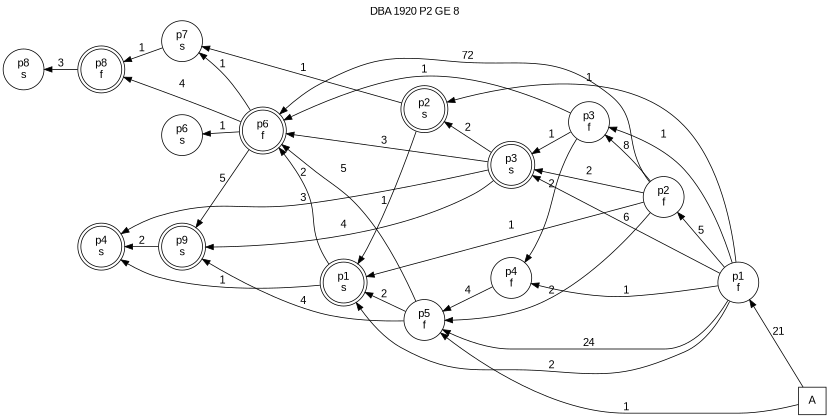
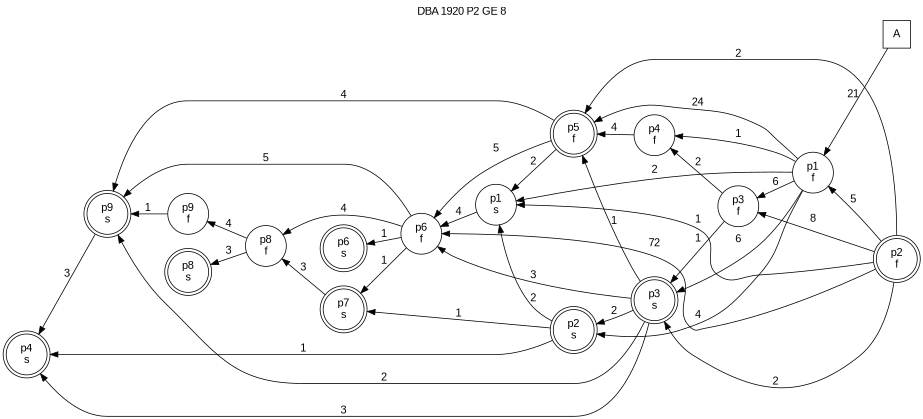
  digraph {
    fontname="Liberation Sans"
    label=" DBA 1920 P2 GE 8 "
    labelloc=tl
    rankdir=RL
    node [fontname="Liberation Sans" shape=circle]
    edge [fontname="Liberation Sans"]
    n1 [label=A shape=square]
    n2 [label="p1\nf"]
-   n3 [label="p2\nf"]
+   n3 [label="p2\nf" shape=doublecircle]
    n4 [label="p3\nf"]
    n5 [label="p4\nf"]
-   n6 [label="p5\nf"]
+   n6 [label="p5\nf" shape=doublecircle]
    n7 [label="p3\ns" shape=doublecircle]
    n8 [label="p2\ns" shape=doublecircle]
-   n9 [label="p1\ns" shape=doublecircle]
-   n10 [label="p6\nf" shape=doublecircle]
+   n9 [label="p1\ns"]
+   n10 [label="p6\nf"]
    n11 [label="p9\ns" shape=doublecircle]
    n12 [label="p4\ns" shape=doublecircle]
-   n13 [label="p7\ns"]
-   n14 [label="p8\nf" shape=doublecircle]
-   n15 [label="p6\ns"]
-   n17 [label="p8\ns"]
+   n13 [label="p7\ns" shape=doublecircle]
+   n14 [label="p8\nf"]
+   n15 [label="p6\ns" shape=doublecircle]
+   n16 [label="p9\nf"]
+   n17 [label="p8\ns" shape=doublecircle]
    n1 -> n2 [label=21]
-   n2 -> n3 [label=5]
-   n2 -> n4 [label=1]
+   n3 -> n2 [label=5]
+   n2 -> n4 [label=6]
    n2 -> n5 [label=1]
    n2 -> n6 [label=24]
    n2 -> n7 [label=6]
-   n2 -> n8 [label=1]
+   n2 -> n8 [label=4]
    n2 -> n9 [label=2]
    n3 -> n4 [label=8]
    n3 -> n6 [label=2]
    n3 -> n7 [label=2]
    n3 -> n9 [label=1]
    n3 -> n10 [label=72]
    n4 -> n5 [label=2]
    n4 -> n7 [label=1]
-   n4 -> n10 [label=1]
    n5 -> n6 [label=4]
    n6 -> n9 [label=2]
    n6 -> n10 [label=5]
    n6 -> n11 [label=4]
-   n1 -> n6 [label=1]
+   n7 -> n6 [label=1]
    n7 -> n8 [label=2]
    n7 -> n10 [label=3]
-   n7 -> n11 [label=4]
+   n7 -> n11 [label=2]
    n7 -> n12 [label=3]
-   n8 -> n9 [label=1]
+   n8 -> n9 [label=2]
    n8 -> n13 [label=1]
-   n9 -> n10 [label=2]
-   n9 -> n12 [label=1]
+   n9 -> n10 [label=4]
+   n8 -> n12 [label=1]
    n10 -> n11 [label=5]
    n10 -> n13 [label=1]
    n10 -> n14 [label=4]
    n10 -> n15 [label=1]
-   n11 -> n12 [label=2]
-   n13 -> n14 [label=1]
+   n11 -> n12 [label=3]
+   n13 -> n14 [label=3]
+   n14 -> n16 [label=4]
    n14 -> n17 [label=3]
+   n16 -> n11 [label=1]
  }
